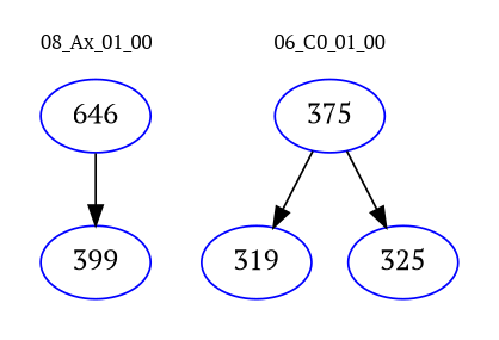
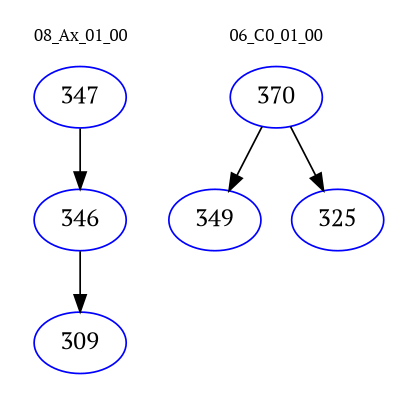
  digraph {
    fontname="PT Serif"
    node [color=blue fontname="PT Serif"]
    edge [color=black fontname="PT Serif"]
-   n2 [label=646]
-   n3 [label=399]
-   n4 [label=319]
-   n5 [label=375]
+   n1 [label=347]
+   n2 [label=346]
+   n3 [label=309]
+   n4 [label=349]
+   n5 [label=370]
    n6 [label=325]
    subgraph cluster_1 {
      color=white
      fontsize=10
      label="08_Ax_01_00"
+     n1
      n2
      n3
    }
    subgraph cluster_2 {
      color=white
      fontsize=10
      label="06_C0_01_00"
      n4
      n5
      n6
    }
+   n1 -> n2
    n2 -> n3
    n5 -> n4
    n5 -> n6
  }
